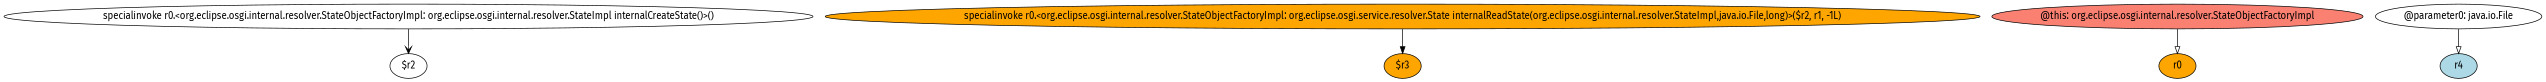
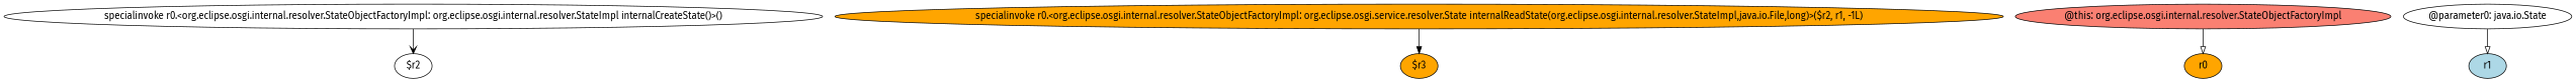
  digraph {
    fontname="Fira Sans"
    node [fillcolor=white fontname="Fira Sans" style=filled]
    edge [arrowhead=onormal fontname="Fira Sans"]
    n1 [label="specialinvoke r0.<org.eclipse.osgi.internal.resolver.StateObjectFactoryImpl: org.eclipse.osgi.internal.resolver.StateImpl internalCreateState()>()"]
    n2 [label="$r2"]
    n3 [fillcolor=orange label="specialinvoke r0.<org.eclipse.osgi.internal.resolver.StateObjectFactoryImpl: org.eclipse.osgi.service.resolver.State internalReadState(org.eclipse.osgi.internal.resolver.StateImpl,java.io.File,long)>($r2, r1, -1L)"]
    n4 [fillcolor=orange label="$r3"]
    n5 [fillcolor=salmon label="@this: org.eclipse.osgi.internal.resolver.StateObjectFactoryImpl"]
    n6 [fillcolor=orange label=r0]
-   n7 [label="@parameter0: java.io.File"]
-   n8 [fillcolor=lightblue label=r4]
+   n7 [label="@parameter0: java.io.State"]
+   n8 [fillcolor=lightblue label=r1]
    n1 -> n2 [arrowhead=vee]
    n3 -> n4 [arrowhead=normal]
    n5 -> n6
    n7 -> n8
  }
